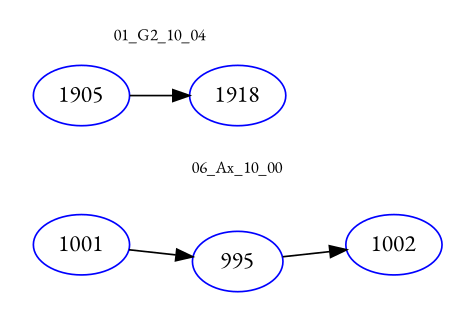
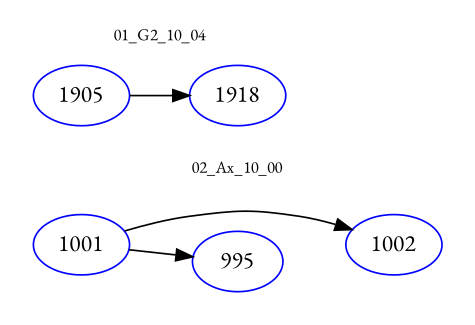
  digraph {
    fontname="EB Garamond"
    rankdir=LR
    node [color=blue fontname="EB Garamond"]
    edge [color=black fontname="EB Garamond"]
    n1 [label=1001]
    n2 [label=995]
    n3 [label=1002]
    n4 [label=1905]
    n5 [label=1918]
    subgraph cluster_1 {
      color=white
      fontsize=10
-     label="06_Ax_10_00"
+     label="02_Ax_10_00"
      n1
      n2
      n3
    }
    subgraph cluster_2 {
      color=white
      fontsize=10
      label="01_G2_10_04"
      n4
      n5
    }
    n1 -> n2
-   n2 -> n3
+   n1 -> n3
    n4 -> n5
  }
